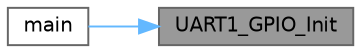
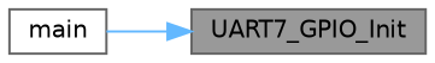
  digraph {
    rankdir=RL
    node [fontname=Helvetica fontsize=10 shape=box style=filled]
-   n1 [color=gray40 fillcolor=grey60 fontcolor=black height=0.2 label=UART1_GPIO_Init width=0.4]
+   n1 [color=gray40 fillcolor=grey60 fontcolor=black height=0.2 label=UART7_GPIO_Init width=0.4]
    n2 [color=grey40 fillcolor=white height=0.2 label=main width=0.4]
    n1 -> n2 [color=steelblue1 dir=back fontname=Helvetica fontsize=10 labelfontname=Helvetica labelfontsize=10 style=solid]
  }
